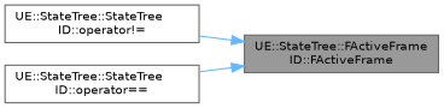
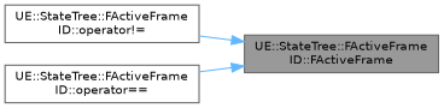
  digraph {
    rankdir=RL
    node [color=grey40 fillcolor=white fontname=Helvetica fontsize=10 shape=box style=filled]
    edge [color=steelblue1 dir=back fontname=Helvetica fontsize=10 labelfontname=Helvetica labelfontsize=10 style=solid]
    n1 [color=gray40 fillcolor=grey60 fontcolor=black height=0.2 label="UE::StateTree::FActiveFrame\lID::FActiveFrame" width=0.4]
-   n2 [height=0.2 label="UE::StateTree::StateTree\lID::operator!=" width=0.4]
-   n3 [height=0.2 label="UE::StateTree::StateTree\lID::operator==" width=0.4]
+   n2 [height=0.2 label="UE::StateTree::FActiveFrame\lID::operator!=" width=0.4]
+   n3 [height=0.2 label="UE::StateTree::FActiveFrame\lID::operator==" width=0.4]
    n1 -> n2
    n1 -> n3
  }
